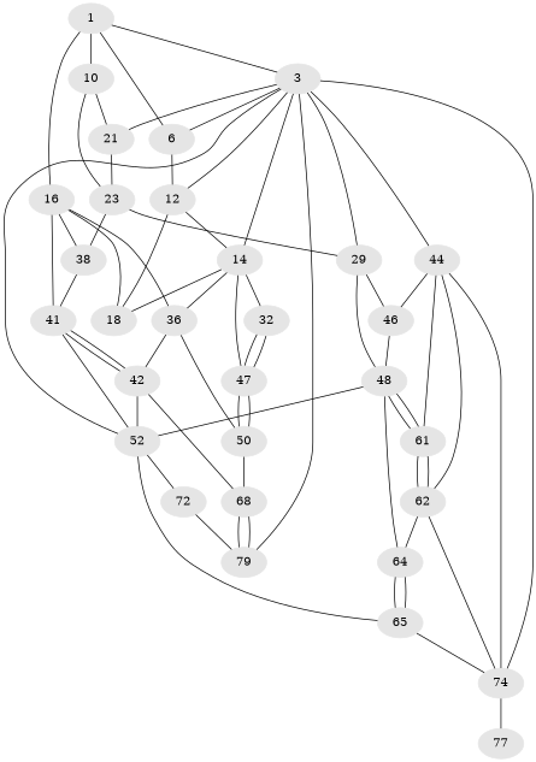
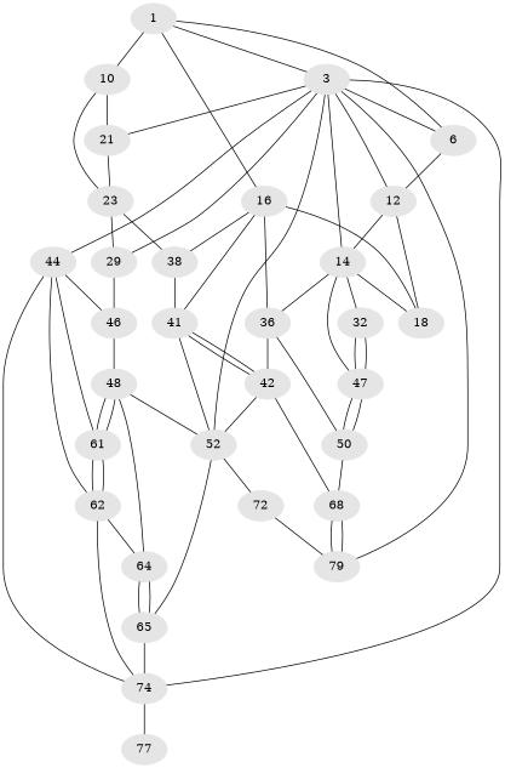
  graph {
    node [color=gray90 style=filled]
    1 [super="+2+7"]
    3 [super="+56+4+22"]
    6 [super="+9"]
    10 [super="+20+11"]
    16 [super="+17+39"]
    12 [super="+13"]
    14 [super="+15+19"]
    21
    29 [super="+30+35"]
    44 [super="+57+45"]
    74 [super="+75+76"]
    79
    52 [super="+58"]
    23 [super="+27+24"]
    18
    36 [super="+43"]
    38
    41 [super="+53"]
    32
    47
    46
    48 [super="+49"]
    61 [super="+67"]
    62 [super="+63"]
    50 [super="+54"]
    68
    77
    42 [super="+60"]
    64
    65 [super="+66"]
    72 [super="+73"]
    1 -- 3
    1 -- 6
    1 -- 10 [weight=2]
    1 -- 16
    3 -- 6
    3 -- 12
    3 -- 14
    3 -- 21
    3 -- 29
    3 -- 44 [weight=2]
    3 -- 74 [weight=2]
    3 -- 79
    3 -- 52
    6 -- 12
    10 -- 21
    10 -- 23 [weight=2]
    16 -- 18
    16 -- 36
    16 -- 38
    16 -- 41
    12 -- 14
    12 -- 18
    14 -- 18
    14 -- 36
    14 -- 32 [weight=2]
    14 -- 47
    21 -- 23
    29 -- 46
-   29 -- 48
    44 -- 74
    44 -- 46
    44 -- 61 [weight=2]
    44 -- 62
    74 -- 77 [weight=2]
    52 -- 65
    52 -- 72
    23 -- 29 [weight=2]
    23 -- 38
    36 -- 50
    36 -- 42
    38 -- 41
    41 -- 52
    41 -- 42
    41 -- 42
    32 -- 47
    32 -- 47
    47 -- 50
    47 -- 50
    46 -- 48
    48 -- 52
    48 -- 61
    48 -- 61
    48 -- 64
    61 -- 62
    61 -- 62
    62 -- 74
    62 -- 64
    50 -- 68
    68 -- 79
    68 -- 79
    42 -- 52
    42 -- 68
    64 -- 65
    64 -- 65
    65 -- 74
    72 -- 79
  }
